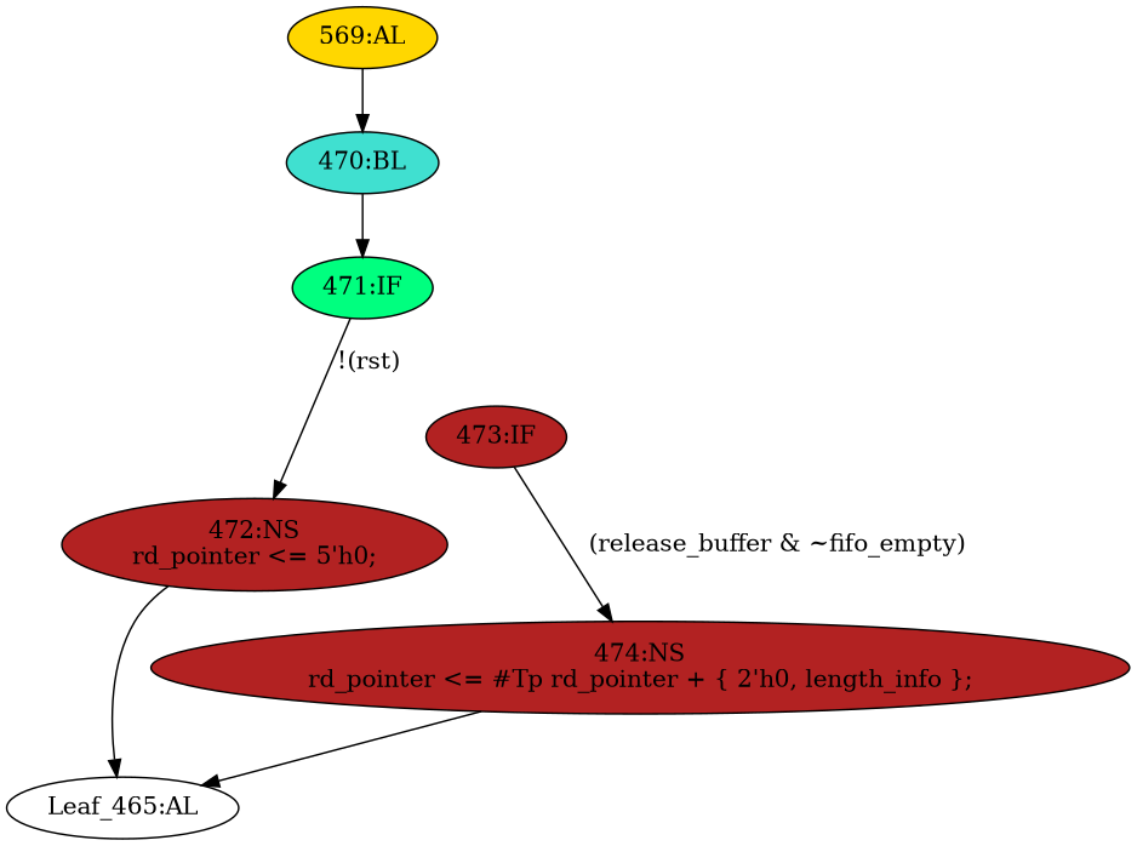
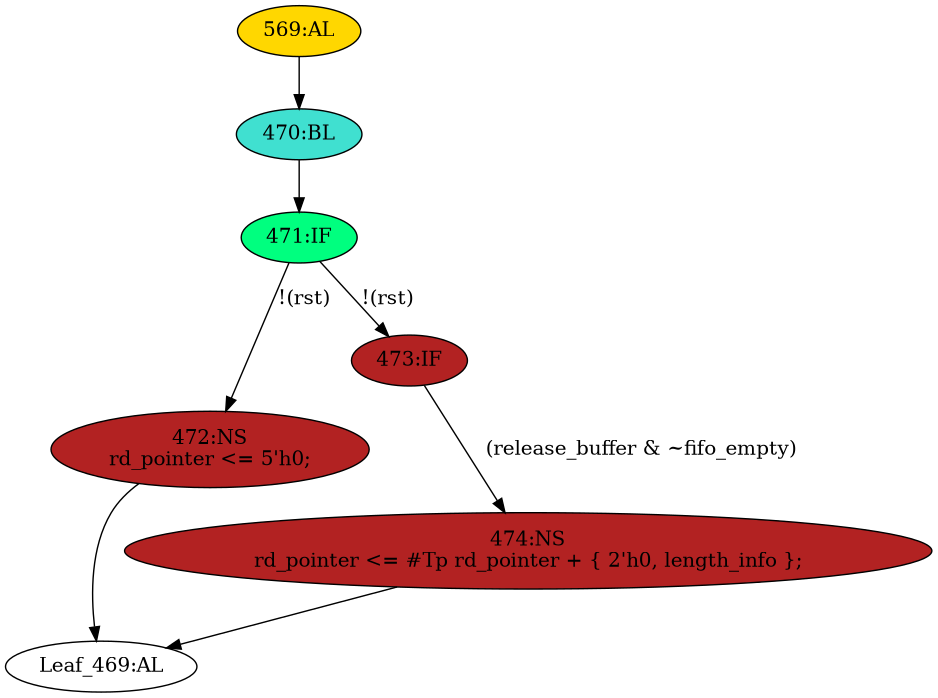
  strict digraph {
    node [fillcolor=firebrick statements="[]" style=filled typ=NonblockingSubstitution]
    edge [cond="[]" lineno=None]
    n1 [ast="<pyverilog.vparser.ast.NonblockingSubstitution object at 0x7feea1c083d0>" label="472:NS\nrd_pointer <= 5'h0;" statements="[<pyverilog.vparser.ast.NonblockingSubstitution object at 0x7feea1c083d0>]"]
-   n2 [def_var="['rd_pointer']" label="Leaf_465:AL" fillcolor="" statements="" style="" typ=""]
+   n2 [def_var="['rd_pointer']" label="Leaf_469:AL" fillcolor="" statements="" style="" typ=""]
    n3 [ast="<pyverilog.vparser.ast.Block object at 0x7feea1c0b050>" fillcolor=turquoise label="470:BL" typ=Block]
    n4 [ast="<pyverilog.vparser.ast.IfStatement object at 0x7feea1c0b250>" fillcolor=springgreen label="471:IF" typ=IfStatement]
    n5 [ast="<pyverilog.vparser.ast.IfStatement object at 0x7feea1c0b2d0>" label="473:IF" typ=IfStatement]
    n6 [ast="<pyverilog.vparser.ast.NonblockingSubstitution object at 0x7feea1c0b350>" label="474:NS\nrd_pointer <= #Tp rd_pointer + { 2'h0, length_info };" statements="[<pyverilog.vparser.ast.NonblockingSubstitution object at 0x7feea1c0b350>]"]
    n7 [ast="<pyverilog.vparser.ast.Always object at 0x7feea1c0b7d0>" clk_sens=True fillcolor=gold label="569:AL" sens="['clk', 'rst']" typ=Always use_var="['rst', 'length_info', 'fifo_empty', 'rd_pointer', 'release_buffer']"]
    n1 -> n2
    n3 -> n4
    n4 -> n1 [cond="['rst']" label="!(rst)" lineno=471]
+   n4 -> n5 [cond="['rst']" label="!(rst)" lineno=471]
    n5 -> n6 [cond="['release_buffer', 'fifo_empty']" label="(release_buffer & ~fifo_empty)" lineno=473]
    n6 -> n2
    n7 -> n3
  }
